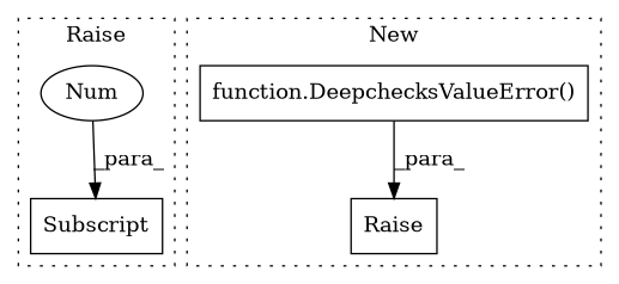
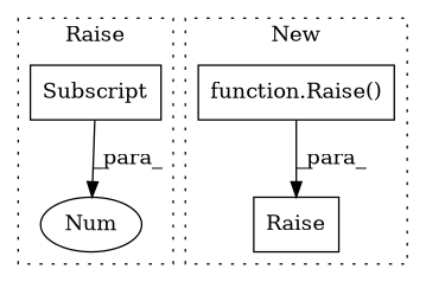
  digraph {
    node [shape=box]
    n1 [a=63 l="8,0" label=Subscript s="3295,0"]
    n2 [a=76 l=1 label=Num s=3301 shape=ellipse]
-   n3 [a=75 l="21,1" label="function.DeepchecksValueError()" s="2504,2598"]
+   n3 [a=75 l="21,1" label="function.Raise()" s="2504,2598"]
    n4 [a=91 l=6 label=Raise s=2498]
    subgraph cluster_1 {
      label=Raise
      style=dotted
      n1
      n2
    }
    subgraph cluster_2 {
      label=New
      style=dotted
      n3
      n4
    }
-   n2 -> n1 [label=_para_]
+   n1 -> n2 [label=_para_]
    n3 -> n4 [label=_para_]
  }
